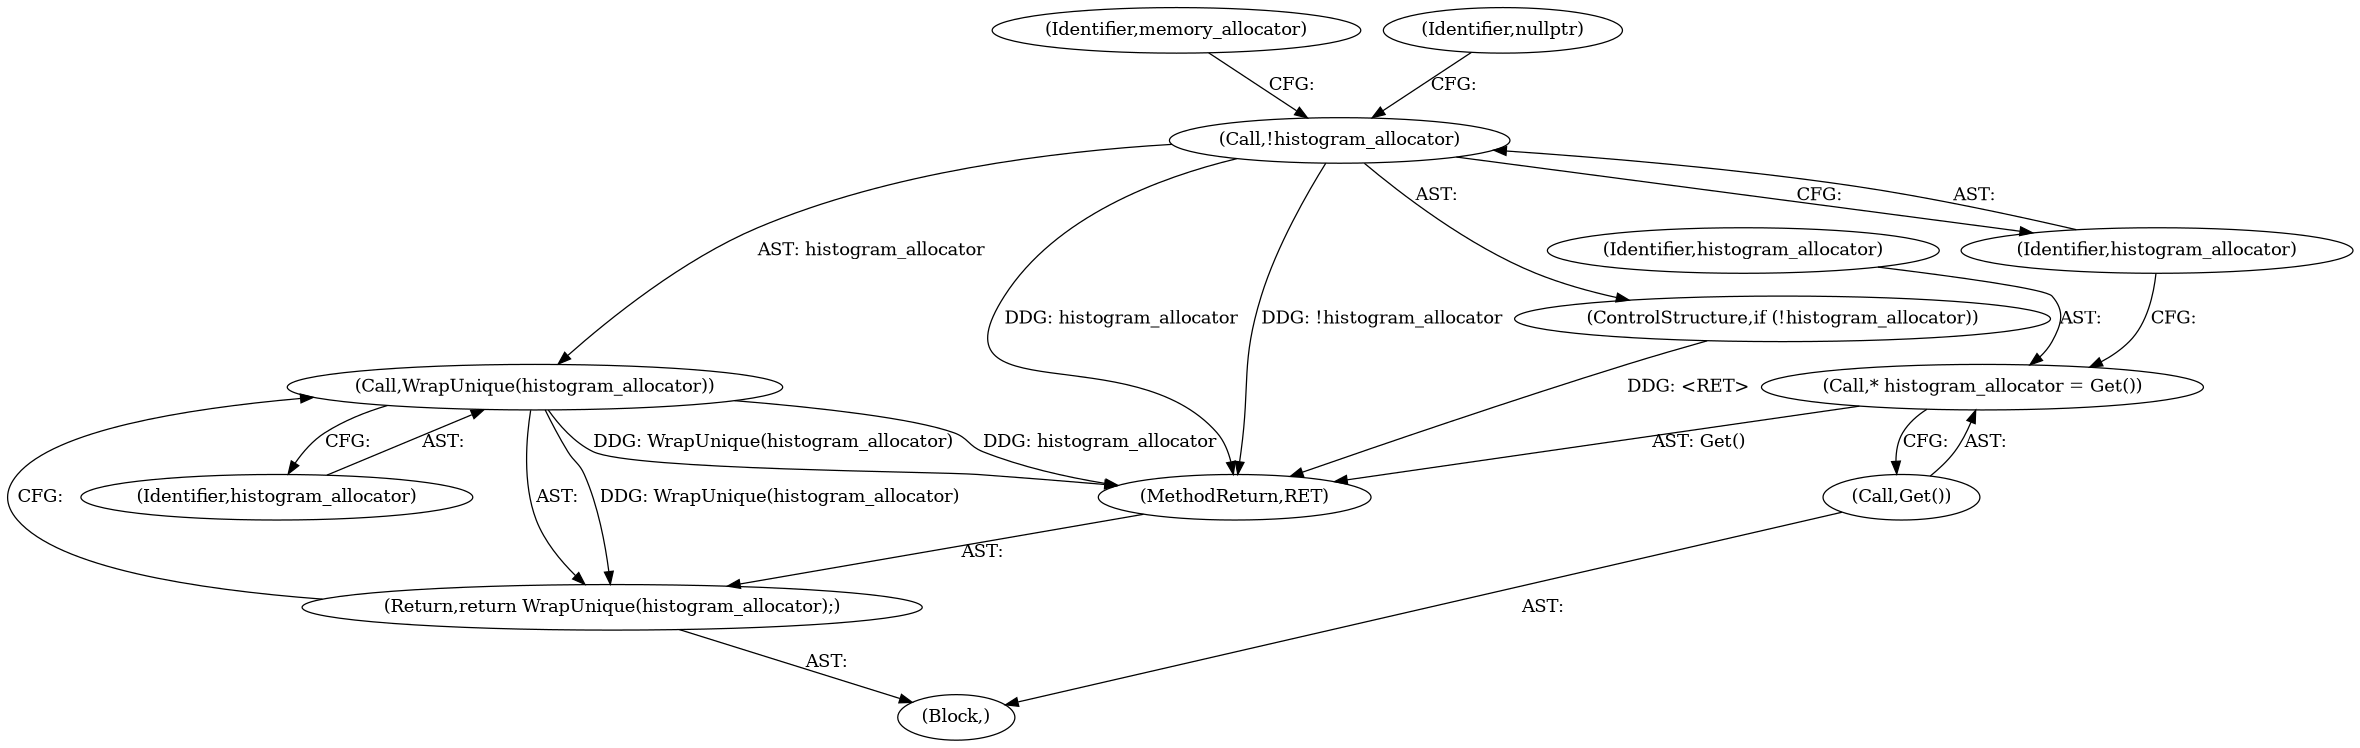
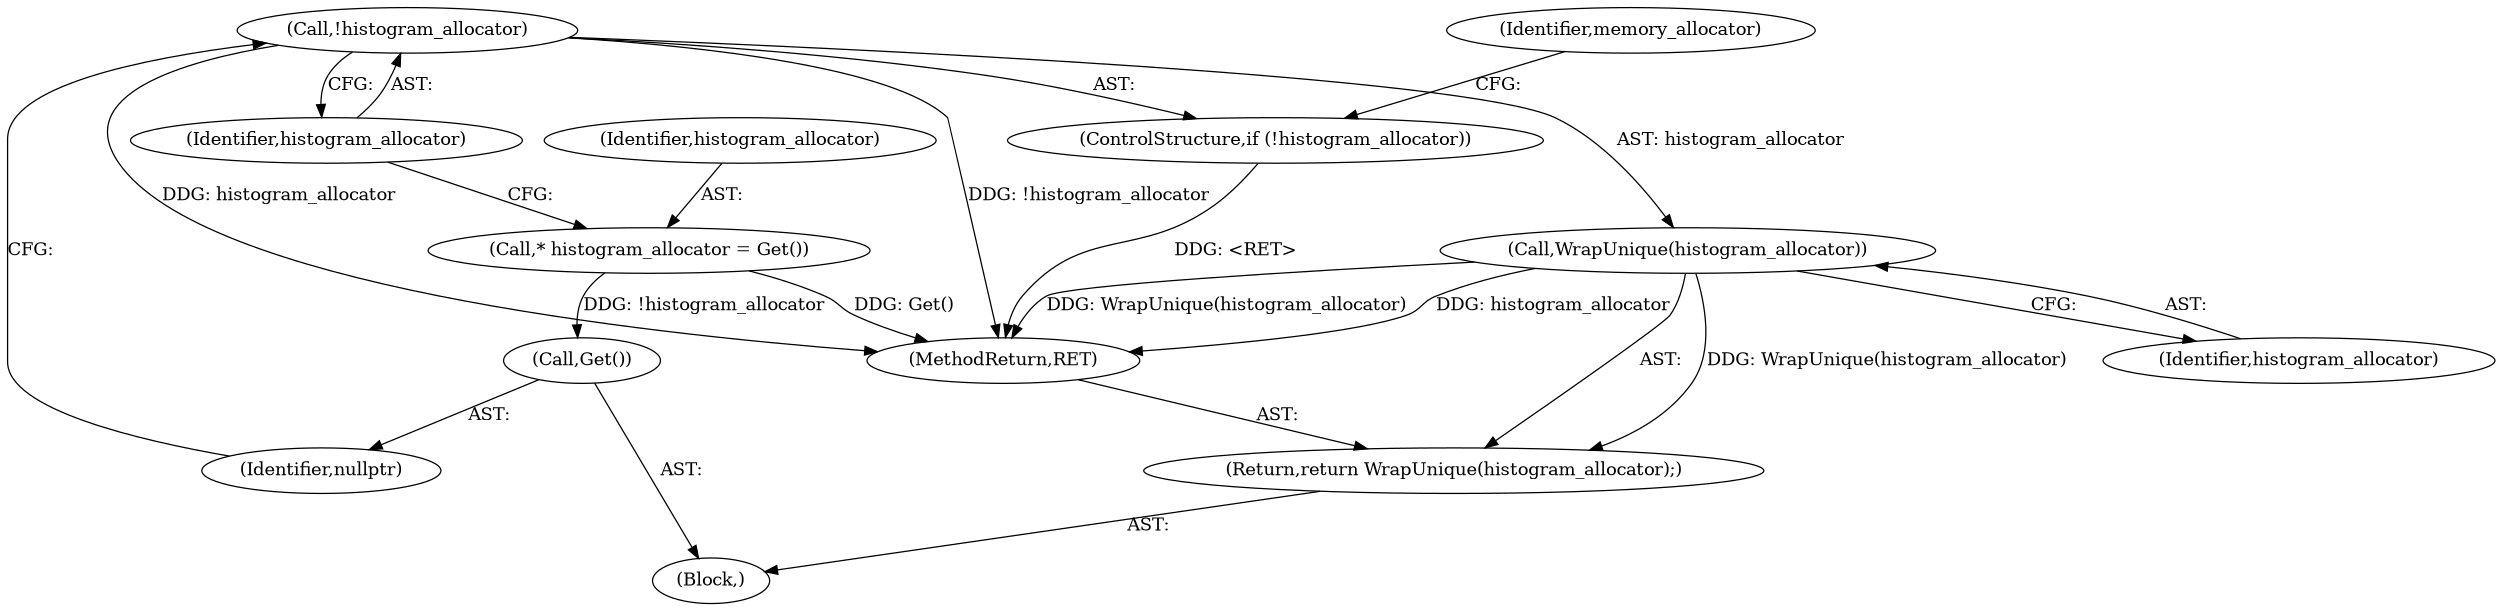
  digraph {
    n1 [label="(Call,!histogram_allocator)"]
    n2 [label="(Call,WrapUnique(histogram_allocator))"]
    n3 [label="(ControlStructure,if (!histogram_allocator))"]
    n4 [label="(MethodReturn,RET)"]
    n5 [label="(Identifier,histogram_allocator)"]
    n6 [label="(Return,return WrapUnique(histogram_allocator);)"]
    n7 [label="(Identifier,histogram_allocator)"]
    n8 [label="(Call,* histogram_allocator = Get())"]
    n9 [label="(Call,Get())"]
    n10 [label="(Block,)"]
    n11 [label="(Identifier,memory_allocator)"]
    n12 [label="(Identifier,nullptr)"]
    n13 [label="(Identifier,histogram_allocator)"]
    n1 -> n2 [label="AST: histogram_allocator"]
    n1 -> n3 [label="AST: "]
    n1 -> n4 [label="DDG: histogram_allocator"]
    n1 -> n4 [label="DDG: !histogram_allocator"]
    n1 -> n5 [label="CFG: "]
    n2 -> n4 [label="DDG: WrapUnique(histogram_allocator)"]
    n2 -> n4 [label="DDG: histogram_allocator"]
    n2 -> n6 [label="AST: "]
    n2 -> n6 [label="DDG: WrapUnique(histogram_allocator)"]
    n2 -> n7 [label="CFG: "]
    n3 -> n4 [label="DDG: <RET>"]
    n4 -> n6 [label="AST: "]
    n5 -> n1 [label="AST: "]
    n5 -> n8 [label="CFG: "]
-   n6 -> n2 [label="CFG: "]
    n6 -> n10 [label="AST: "]
    n7 -> n2 [label="AST: "]
-   n8 -> n4 [label="AST: Get()"]
-   n8 -> n9 [label="CFG: "]
-   n9 -> n8 [label="AST: "]
+   n8 -> n4 [label="DDG: Get()"]
+   n8 -> n9 [label="DDG: !histogram_allocator"]
+   n9 -> n12 [label="AST: "]
    n9 -> n10 [label="AST: "]
-   n11 -> n1 [label="CFG: "]
+   n11 -> n3 [label="CFG: "]
    n12 -> n1 [label="CFG: "]
    n13 -> n8 [label="AST: "]
  }
